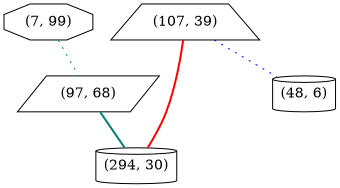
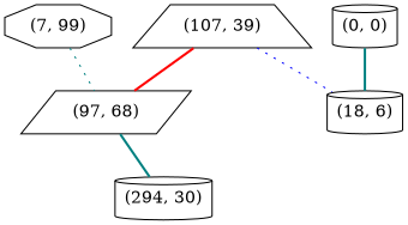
  graph {
    node [shape=cylinder]
    edge [color=teal style=bold weight=1]
    "(7, 99)" [shape=octagon]
    "(97, 68)" [shape=parallelogram]
    "(294, 30)"
-   "(18, 6)" [label="(48, 6)"]
+   "(0, 0)"
+   "(18, 6)"
    "(107, 39)" [shape=trapezium]
    "(7, 99)" -- "(97, 68)" [style=dotted]
    "(97, 68)" -- "(294, 30)"
-   "(107, 39)" -- "(294, 30)" [color=red]
+   "(0, 0)" -- "(18, 6)" [weight=4]
+   "(107, 39)" -- "(97, 68)" [color=red]
    "(107, 39)" -- "(18, 6)" [color=blue style=dotted]
  }
